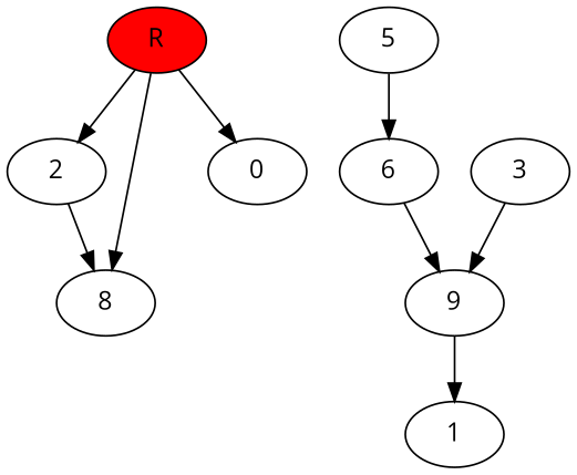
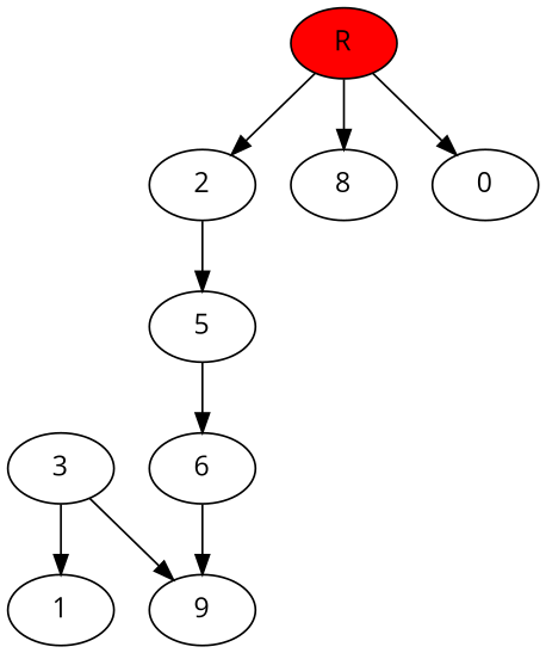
  digraph {
    fontname="Open Sans"
    node [fontname="Open Sans"]
    edge [fontname="Open Sans"]
    2
    5
    6
    3
    1
    9
    R [fillcolor="#ff0000" style=filled]
    8
    n9 [label=0]
-   2 -> 8
+   2 -> 5
    5 -> 6
    6 -> 9
-   9 -> 1
+   3 -> 1
    3 -> 9
    R -> 2
    R -> 8
    R -> n9
  }
